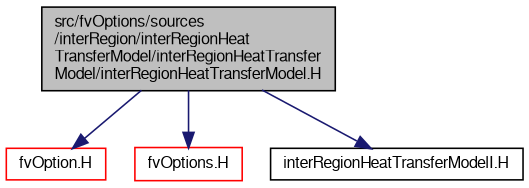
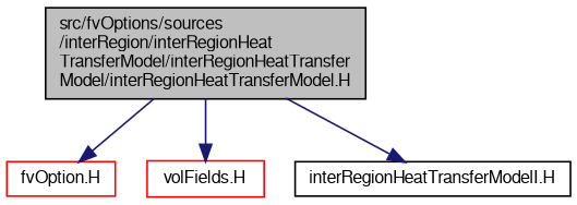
  digraph {
    node [color=black fontname=FreeSans fontsize=10 shape=record]
    edge [color=midnightblue fontname=FreeSans fontsize=10 labelfontname=FreeSans labelfontsize=10 style=solid]
    n1 [fillcolor=grey75 fontcolor=black height=0.2 label="src/fvOptions/sources\l/interRegion/interRegionHeat\lTransferModel/interRegionHeatTransfer\lModel/interRegionHeatTransferModel.H" style=filled width=0.4]
    n2 [color=red height=0.2 label="fvOption.H" width=0.4]
-   n3 [color=red height=0.2 label="fvOptions.H" width=0.4]
+   n3 [color=red height=0.2 label="volFields.H" width=0.4]
    n4 [height=0.2 label="interRegionHeatTransferModelI.H" width=0.4]
    n1 -> n2
    n1 -> n3
    n1 -> n4
  }
